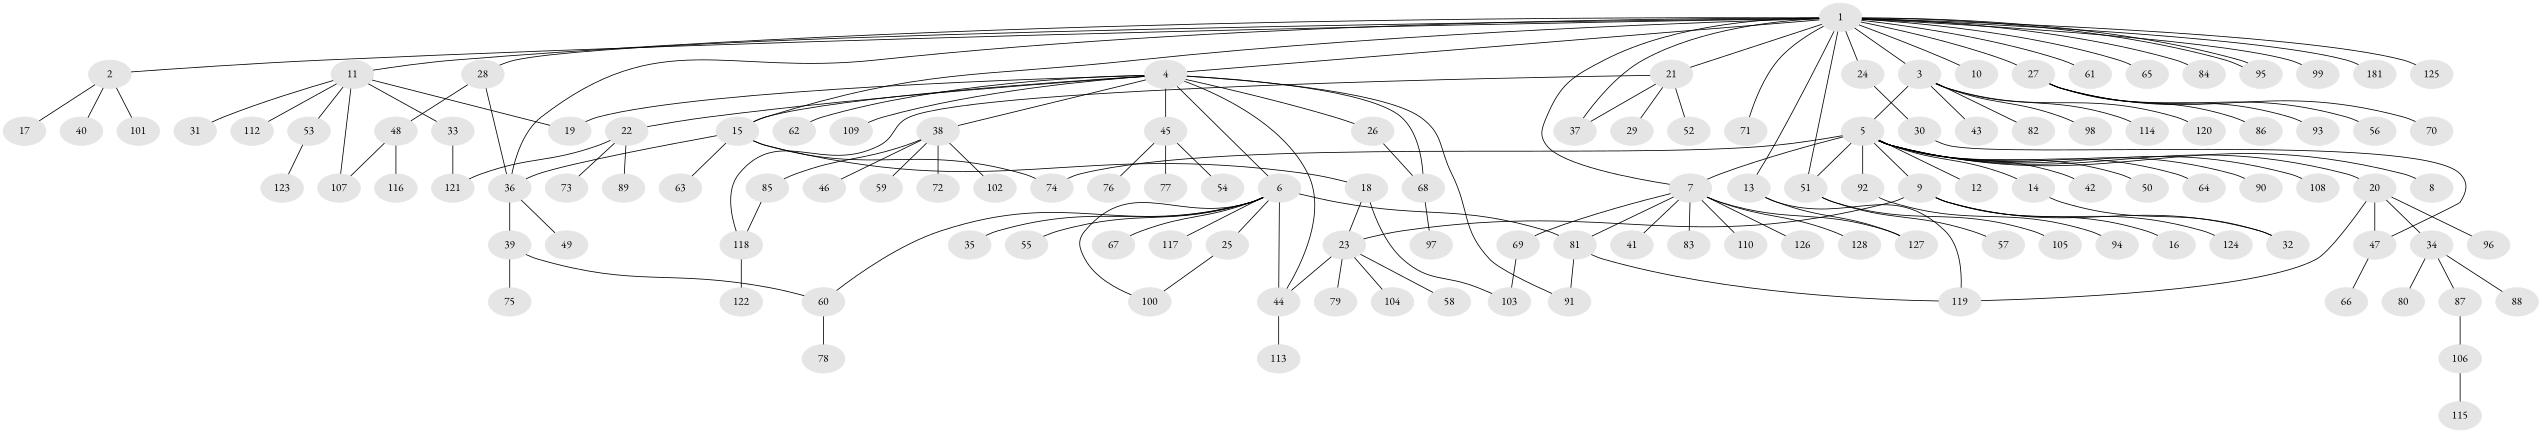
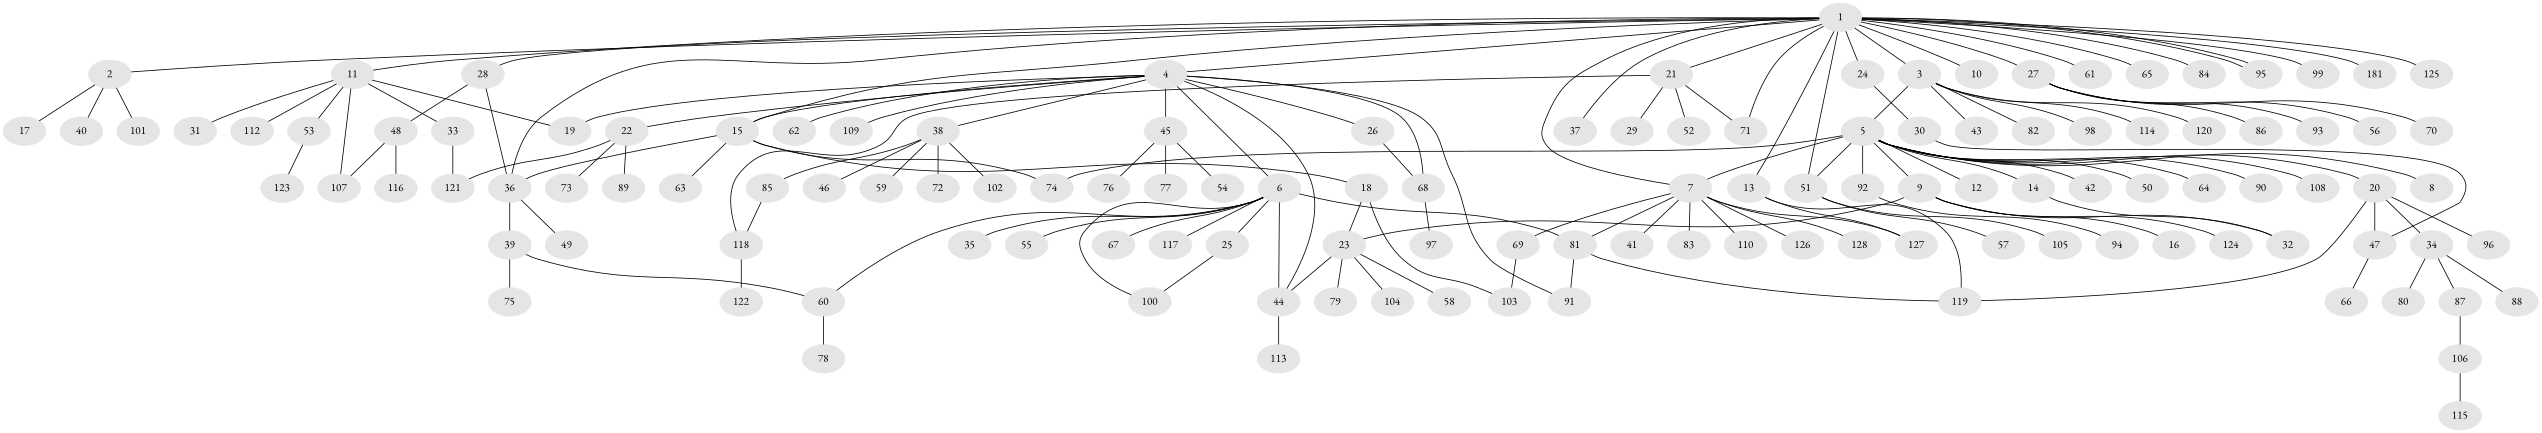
  graph {
    fontname="EB Garamond"
    node [color=gray90 fontname="EB Garamond" style=filled]
    edge [fontname="EB Garamond"]
    1
    2
    3
    4
    7
    10
    11
    13
    15
    21
    24
    27
    28
    36
    37
    51
    61
    65
    71
    84
    95
    99
    n23 [label=181]
    125
    17
    40
    101
    5
    43
    82
    98
    114
    120
    6
    19
    22
    26
    38
    44
    45
    62
    68
    91
    109
    81
    41
    69
    83
    110
    126
    127
    128
    31
    33
    53
    107
    112
    119
    74
    18
    63
    29
    52
    118
    30
    56
    70
    86
    93
    48
    39
    49
    57
    105
    8
    9
    12
    14
    20
    42
    50
    64
    90
    92
    108
    25
    35
    55
    60
    67
    100
    117
    73
    89
    121
    46
    59
    72
    85
    102
    113
    54
    76
    77
    97
    16
    23
    32
    124
    34
    47
    96
    94
    78
    103
    58
    79
    104
    123
    80
    87
    88
    66
    122
    116
    106
    75
    115
    1 -- 2
    1 -- 3
    1 -- 4
    1 -- 7
    1 -- 10
    1 -- 11
    1 -- 13
    1 -- 15
    1 -- 21
    1 -- 24
    1 -- 27
    1 -- 28
    1 -- 36
    1 -- 37
    1 -- 51
    1 -- 61
    1 -- 65
    1 -- 71
    1 -- 84
    1 -- 95
    1 -- 95
    1 -- 99
    1 -- n23
    1 -- 125
    2 -- 17
    2 -- 40
    2 -- 101
    3 -- 5
    3 -- 43
    3 -- 82
    3 -- 98
    3 -- 114
    3 -- 120
    4 -- 15
    4 -- 6
    4 -- 19
    4 -- 22
    4 -- 26
    4 -- 38
    4 -- 44
    4 -- 45
    4 -- 62
    4 -- 68
    4 -- 91
    4 -- 109
    7 -- 81
    7 -- 41
    7 -- 69
    7 -- 83
    7 -- 110
    7 -- 126
    7 -- 127
    7 -- 128
    11 -- 19
    11 -- 31
    11 -- 33
    11 -- 53
    11 -- 107
    11 -- 112
    13 -- 127
    13 -- 119
    15 -- 36
    15 -- 74
    15 -- 18
    15 -- 63
-   21 -- 37
+   21 -- 71
    21 -- 29
    21 -- 52
    21 -- 118
    24 -- 30
    27 -- 56
    27 -- 70
    27 -- 86
    27 -- 93
    28 -- 36
    28 -- 48
    36 -- 39
    36 -- 49
    51 -- 57
    51 -- 105
    5 -- 7
    5 -- 51
    5 -- 74
    5 -- 8
    5 -- 9
    5 -- 12
    5 -- 14
    5 -- 20
    5 -- 42
    5 -- 50
    5 -- 64
    5 -- 90
    5 -- 92
    5 -- 108
    6 -- 44
    6 -- 81
    6 -- 25
    6 -- 35
    6 -- 55
    6 -- 60
    6 -- 67
    6 -- 100
    6 -- 117
    22 -- 73
    22 -- 89
    22 -- 121
    26 -- 68
    38 -- 46
    38 -- 59
    38 -- 72
    38 -- 85
    38 -- 102
    44 -- 113
    45 -- 54
    45 -- 76
    45 -- 77
    68 -- 97
    81 -- 91
    81 -- 119
    69 -- 103
    33 -- 121
    53 -- 123
    18 -- 23
    18 -- 103
    118 -- 122
    30 -- 47
    48 -- 107
    48 -- 116
    39 -- 60
    39 -- 75
    9 -- 16
    9 -- 23
    9 -- 32
    9 -- 124
    14 -- 32
    20 -- 119
    20 -- 34
    20 -- 47
    20 -- 96
    92 -- 94
    25 -- 100
    60 -- 78
    85 -- 118
    23 -- 44
    23 -- 58
    23 -- 79
    23 -- 104
    34 -- 80
    34 -- 87
    34 -- 88
    47 -- 66
    87 -- 106
    106 -- 115
  }
